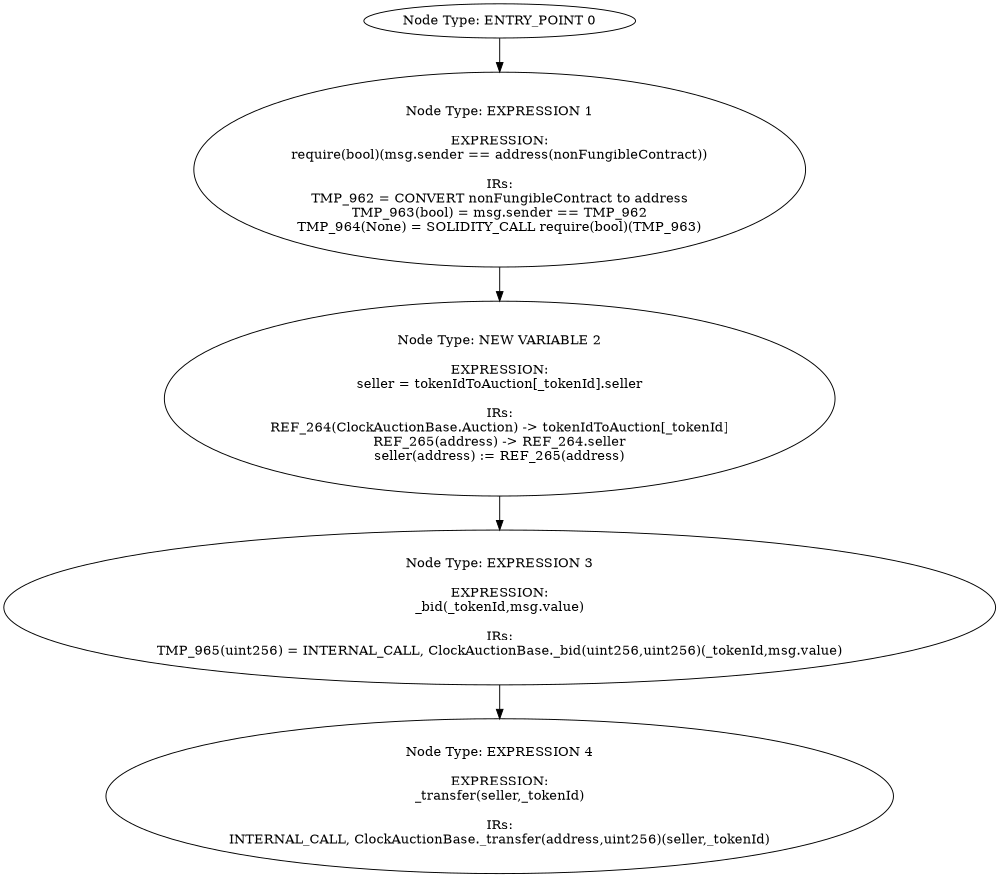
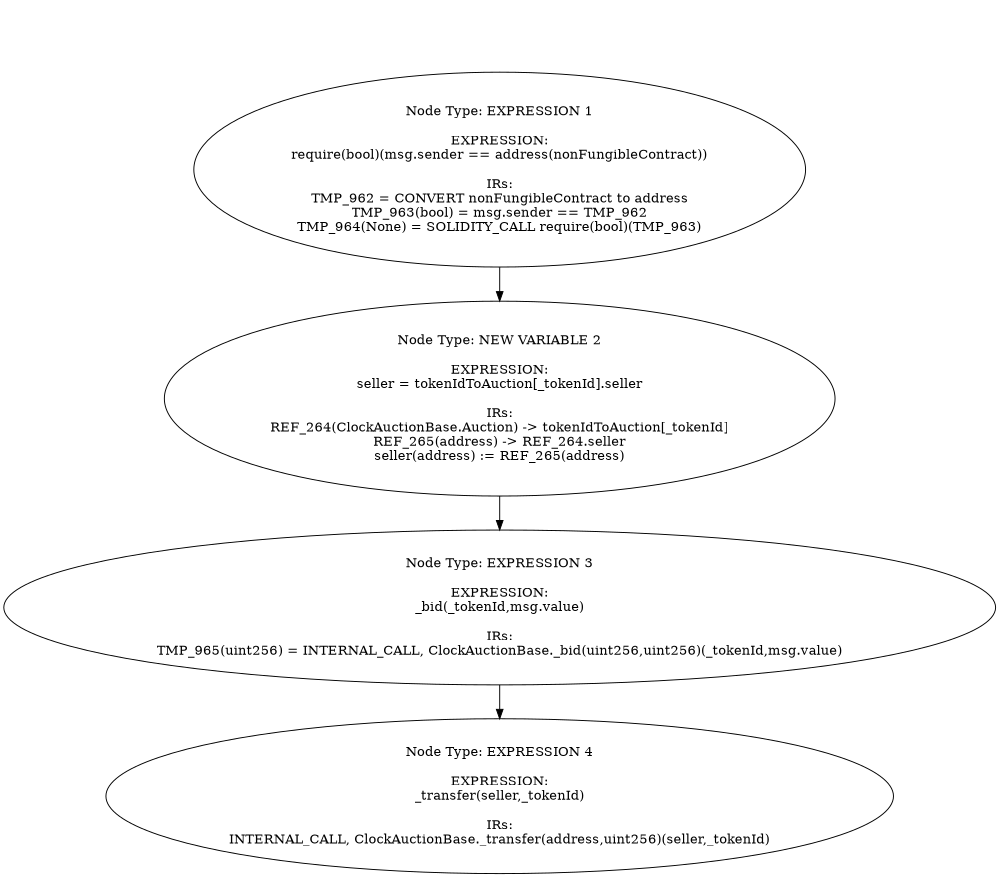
  digraph {
-   n1 [label="Node Type: ENTRY_POINT 0\n"]
    n2 [label="Node Type: EXPRESSION 1\n\nEXPRESSION:\nrequire(bool)(msg.sender == address(nonFungibleContract))\n\nIRs:\nTMP_962 = CONVERT nonFungibleContract to address\nTMP_963(bool) = msg.sender == TMP_962\nTMP_964(None) = SOLIDITY_CALL require(bool)(TMP_963)"]
    n3 [label="Node Type: NEW VARIABLE 2\n\nEXPRESSION:\nseller = tokenIdToAuction[_tokenId].seller\n\nIRs:\nREF_264(ClockAuctionBase.Auction) -> tokenIdToAuction[_tokenId]\nREF_265(address) -> REF_264.seller\nseller(address) := REF_265(address)"]
    n4 [label="Node Type: EXPRESSION 3\n\nEXPRESSION:\n_bid(_tokenId,msg.value)\n\nIRs:\nTMP_965(uint256) = INTERNAL_CALL, ClockAuctionBase._bid(uint256,uint256)(_tokenId,msg.value)"]
    n5 [label="Node Type: EXPRESSION 4\n\nEXPRESSION:\n_transfer(seller,_tokenId)\n\nIRs:\nINTERNAL_CALL, ClockAuctionBase._transfer(address,uint256)(seller,_tokenId)"]
-   n1 -> n2
    n2 -> n3
    n3 -> n4
    n4 -> n5
  }
